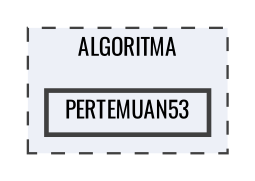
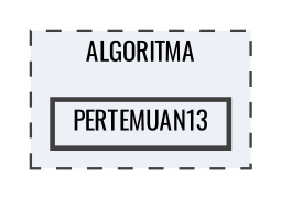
  digraph {
    compound=true
    fontname=Oswald
-   n1 [color=grey25 fillcolor="#edf0f7" fontname=Oswald fontsize=10 height=0.2 label=PERTEMUAN53 shape=box style="filled,bold" width=0.4]
+   n1 [color=grey25 fillcolor="#edf0f7" fontname=Oswald fontsize=10 height=0.2 label=PERTEMUAN13 shape=box style="filled,bold" width=0.4]
    subgraph cluster_1 {
      bgcolor="#edf0f7"
      fontsize=10
      label=ALGORITMA
      pencolor=grey25
      style="filled,dashed"
      n1
    }
  }
